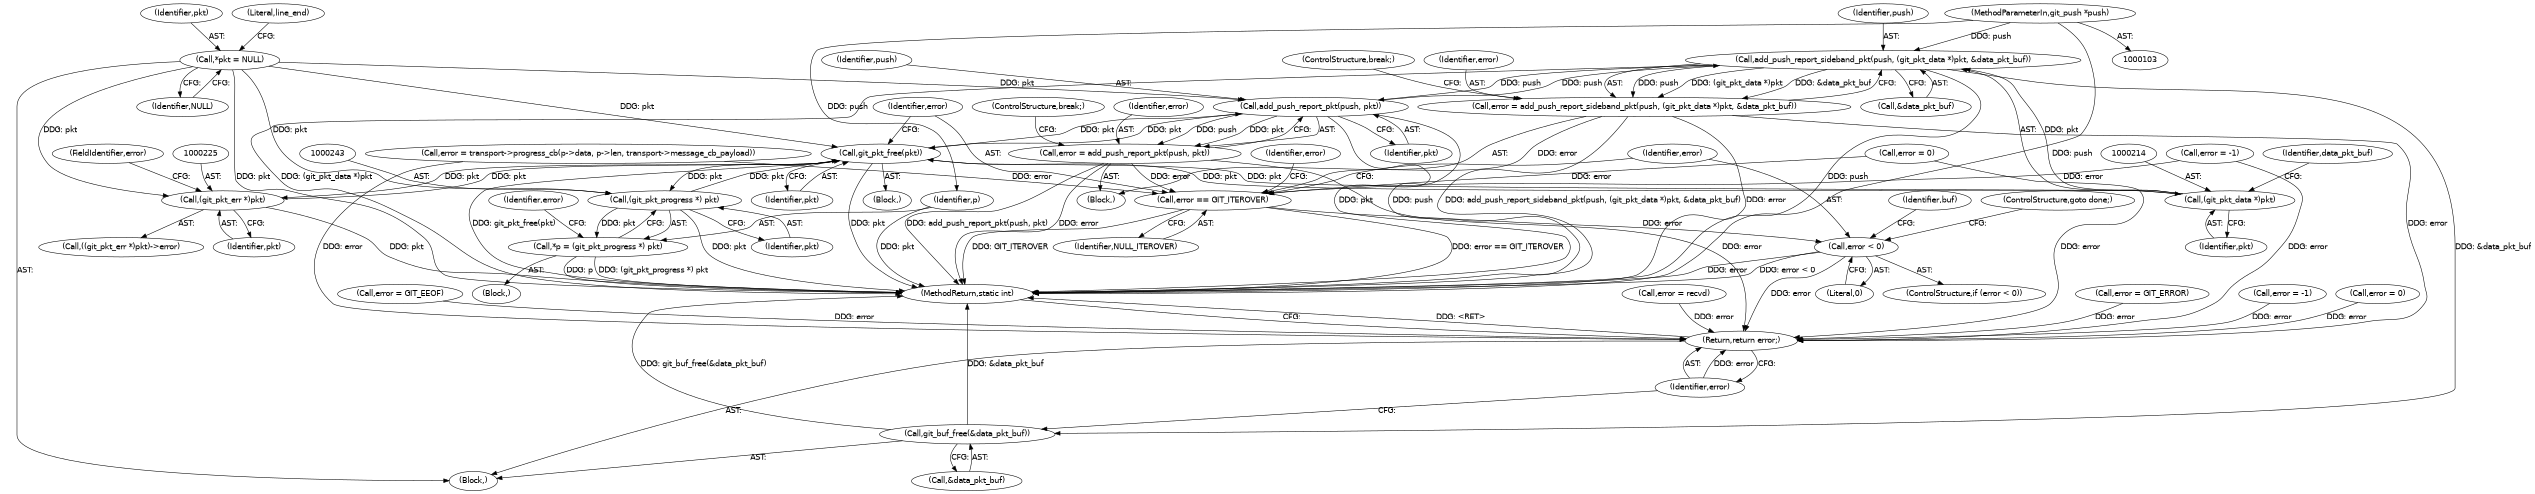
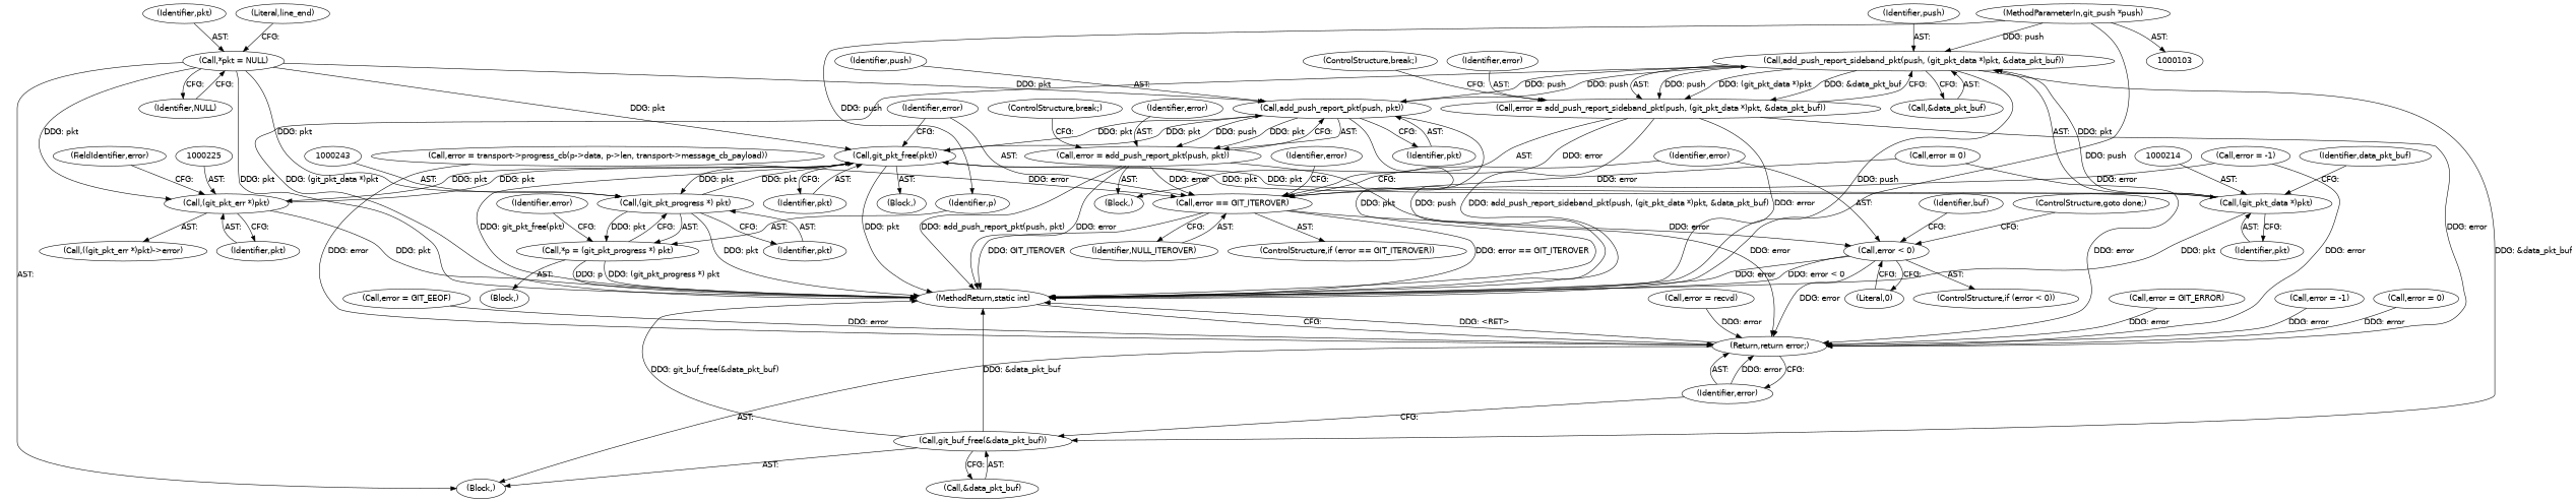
  digraph {
    fontname="DejaVu Sans"
    node [fontname="DejaVu Sans"]
    edge [fontname="DejaVu Sans"]
    n1 [label="(Call,add_push_report_sideband_pkt(push, (git_pkt_data *)pkt, &data_pkt_buf))"]
    n2 [label="(Call,add_push_report_pkt(push, pkt))"]
    n3 [label="(Call,error = add_push_report_sideband_pkt(push, (git_pkt_data *)pkt, &data_pkt_buf))"]
    n4 [label="(Call,git_buf_free(&data_pkt_buf))"]
    n5 [label="(MethodReturn,static int)"]
    n6 [label="(Call,&data_pkt_buf)"]
    n7 [label="(Call,git_pkt_free(pkt))"]
    n8 [label="(Call,error = add_push_report_pkt(push, pkt))"]
    n9 [label="(Identifier,pkt)"]
    n10 [label="(Call,error == GIT_ITEROVER)"]
    n11 [label="(Return,return error;)"]
    n12 [label="(Block,)"]
    n13 [label="(Block,)"]
    n14 [label="(Call,&data_pkt_buf)"]
    n15 [label="(Call,(git_pkt_data *)pkt)"]
    n16 [label="(Call,(git_pkt_err *)pkt)"]
    n17 [label="(Call,(git_pkt_progress *) pkt)"]
    n18 [label="(Block,)"]
    n19 [label="(Identifier,pkt)"]
    n20 [label="(MethodParameterIn,git_push *push)"]
    1000103
    n22 [label="(Identifier,p)"]
    n23 [label="(Identifier,pkt)"]
    n24 [label="(Call,((git_pkt_err *)pkt)->error)"]
    n25 [label="(Identifier,pkt)"]
    n26 [label="(Call,*p = (git_pkt_progress *) pkt)"]
    n27 [label="(Identifier,pkt)"]
    n28 [label="(Call,*pkt = NULL)"]
    n29 [label="(Identifier,NULL)"]
    n30 [label="(Block,)"]
    n31 [label="(Call,error < 0)"]
+   n32 [label="(ControlStructure,if (error == GIT_ITEROVER))"]
    n33 [label="(Identifier,NULL_ITEROVER)"]
    n34 [label="(Identifier,error)"]
    n35 [label="(Literal,0)"]
    n36 [label="(ControlStructure,if (error < 0))"]
    n37 [label="(Call,error = GIT_ERROR)"]
    n38 [label="(Identifier,error)"]
    n39 [label="(Identifier,error)"]
    n40 [label="(ControlStructure,goto done;)"]
    n41 [label="(Identifier,push)"]
    n42 [label="(Identifier,error)"]
    n43 [label="(Call,error = recvd)"]
    n44 [label="(Identifier,pkt)"]
    n45 [label="(Identifier,error)"]
    n46 [label="(Literal,line_end)"]
    n47 [label="(Call,error = 0)"]
    n48 [label="(ControlStructure,break;)"]
    n49 [label="(Call,error = transport->progress_cb(p->data, p->len, transport->message_cb_payload))"]
    n50 [label="(Identifier,data_pkt_buf)"]
    n51 [label="(Identifier,buf)"]
    n52 [label="(Call,error = -1)"]
    n53 [label="(Call,error = -1)"]
    n54 [label="(Identifier,error)"]
    n55 [label="(Call,error = 0)"]
    n56 [label="(Call,error = GIT_EEOF)"]
    n57 [label="(Identifier,error)"]
    n58 [label="(ControlStructure,break;)"]
    n59 [label="(Identifier,push)"]
    n60 [label="(FieldIdentifier,error)"]
    1000214
    1000225
    1000243
    n1 -> n2 [label="DDG: push"]
    n1 -> n3 [label="AST: "]
    n1 -> n3 [label="DDG: push"]
    n1 -> n3 [label="DDG: (git_pkt_data *)pkt"]
    n1 -> n3 [label="DDG: &data_pkt_buf"]
    n1 -> n4 [label="DDG: &data_pkt_buf"]
    n1 -> n5 [label="DDG: push"]
    n1 -> n5 [label="DDG: (git_pkt_data *)pkt"]
    n1 -> n6 [label="CFG: "]
    n2 -> n1 [label="DDG: push"]
    n2 -> n5 [label="DDG: pkt"]
    n2 -> n5 [label="DDG: push"]
    n2 -> n7 [label="DDG: pkt"]
    n2 -> n8 [label="AST: "]
    n2 -> n8 [label="DDG: push"]
    n2 -> n8 [label="DDG: pkt"]
    n2 -> n9 [label="CFG: "]
    n3 -> n1 [label="CFG: "]
    n3 -> n5 [label="DDG: error"]
    n3 -> n5 [label="DDG: add_push_report_sideband_pkt(push, (git_pkt_data *)pkt, &data_pkt_buf)"]
    n3 -> n10 [label="DDG: error"]
    n3 -> n11 [label="DDG: error"]
    n3 -> n12 [label="AST: "]
    n4 -> n5 [label="DDG: git_buf_free(&data_pkt_buf)"]
    n4 -> n5 [label="DDG: &data_pkt_buf"]
    n4 -> n13 [label="AST: "]
    n4 -> n14 [label="CFG: "]
    n5 -> n11 [label="CFG: "]
    n6 -> n1 [label="AST: "]
    n7 -> n2 [label="DDG: pkt"]
    n7 -> n5 [label="DDG: git_pkt_free(pkt)"]
    n7 -> n5 [label="DDG: pkt"]
    n7 -> n15 [label="DDG: pkt"]
    n7 -> n16 [label="DDG: pkt"]
    n7 -> n17 [label="DDG: pkt"]
    n7 -> n18 [label="AST: "]
    n7 -> n19 [label="CFG: "]
    n8 -> n2 [label="CFG: "]
    n8 -> n5 [label="DDG: error"]
    n8 -> n5 [label="DDG: add_push_report_pkt(push, pkt)"]
    n8 -> n10 [label="DDG: error"]
    n8 -> n11 [label="DDG: error"]
    n8 -> n12 [label="AST: "]
    n9 -> n2 [label="AST: "]
    n10 -> n5 [label="DDG: error == GIT_ITEROVER"]
    n10 -> n5 [label="DDG: GIT_ITEROVER"]
    n10 -> n31 [label="DDG: error"]
+   n10 -> n32 [label="AST: "]
    n10 -> n33 [label="CFG: "]
    n11 -> n5 [label="DDG: <RET>"]
    n11 -> n13 [label="AST: "]
    n11 -> n34 [label="CFG: "]
    n14 -> n4 [label="AST: "]
    n15 -> n1 [label="AST: "]
    n15 -> n1 [label="DDG: pkt"]
-   n22 -> n5 [label="DDG: pkt"]
+   n15 -> n5 [label="DDG: pkt"]
    n15 -> n7 [label="DDG: pkt"]
    n15 -> n23 [label="CFG: "]
    n16 -> n5 [label="DDG: pkt"]
    n16 -> n7 [label="DDG: pkt"]
    n16 -> n24 [label="AST: "]
    n16 -> n25 [label="CFG: "]
    n17 -> n5 [label="DDG: pkt"]
    n17 -> n7 [label="DDG: pkt"]
    n17 -> n26 [label="AST: "]
    n17 -> n26 [label="DDG: pkt"]
    n17 -> n27 [label="CFG: "]
    n19 -> n7 [label="AST: "]
    n20 -> n1 [label="DDG: push"]
    n20 -> n5 [label="DDG: push"]
    n20 -> 1000103 [label="AST: "]
    n20 -> n22 [label="DDG: push"]
    n22 -> n26 [label="AST: "]
    n23 -> n15 [label="AST: "]
    n25 -> n16 [label="AST: "]
    n26 -> n5 [label="DDG: (git_pkt_progress *) pkt"]
    n26 -> n5 [label="DDG: p"]
    n26 -> n17 [label="CFG: "]
    n26 -> n30 [label="AST: "]
    n27 -> n17 [label="AST: "]
    n28 -> n2 [label="DDG: pkt"]
    n28 -> n5 [label="DDG: pkt"]
    n28 -> n7 [label="DDG: pkt"]
    n28 -> n13 [label="AST: "]
    n28 -> n16 [label="DDG: pkt"]
    n28 -> n17 [label="DDG: pkt"]
    n28 -> n29 [label="CFG: "]
    n29 -> n28 [label="CFG: "]
    n31 -> n5 [label="DDG: error"]
    n31 -> n5 [label="DDG: error < 0"]
    n31 -> n11 [label="DDG: error"]
-   n31 -> n35 [label="AST: "]
+   n31 -> n35 [label="CFG: "]
    n31 -> n36 [label="AST: "]
    n33 -> n10 [label="AST: "]
    n34 -> n4 [label="CFG: "]
    n34 -> n11 [label="AST: "]
    n34 -> n11 [label="DDG: error"]
    n35 -> n31 [label="CFG: "]
    n37 -> n11 [label="DDG: error"]
    n38 -> n26 [label="CFG: "]
    n39 -> n10 [label="CFG: "]
    n40 -> n31 [label="CFG: "]
    n41 -> n1 [label="AST: "]
    n42 -> n10 [label="CFG: "]
    n42 -> n31 [label="AST: "]
    n43 -> n11 [label="DDG: error"]
    n44 -> n28 [label="AST: "]
    n45 -> n3 [label="AST: "]
    n46 -> n28 [label="CFG: "]
    n47 -> n10 [label="DDG: error"]
    n47 -> n11 [label="DDG: error"]
    n48 -> n8 [label="CFG: "]
    n49 -> n10 [label="DDG: error"]
    n49 -> n11 [label="DDG: error"]
    n50 -> n15 [label="CFG: "]
    n51 -> n31 [label="CFG: "]
    n52 -> n11 [label="DDG: error"]
    n53 -> n10 [label="DDG: error"]
    n53 -> n11 [label="DDG: error"]
    n54 -> n7 [label="CFG: "]
    n54 -> n10 [label="AST: "]
    n55 -> n11 [label="DDG: error"]
    n56 -> n11 [label="DDG: error"]
    n57 -> n8 [label="AST: "]
    n58 -> n3 [label="CFG: "]
    n59 -> n2 [label="AST: "]
    n60 -> n16 [label="CFG: "]
    1000214 -> n15 [label="AST: "]
    1000225 -> n16 [label="AST: "]
    1000243 -> n17 [label="AST: "]
  }
